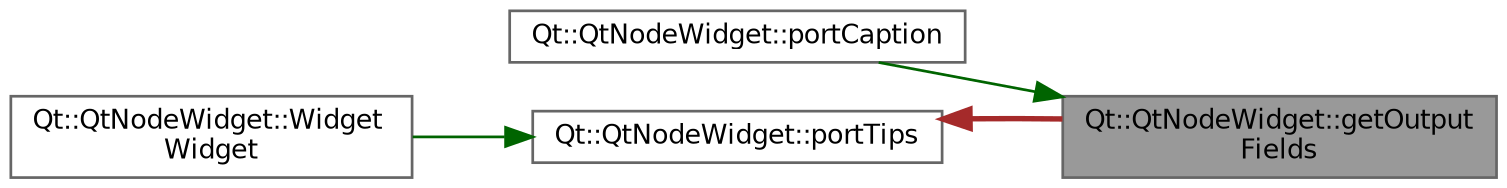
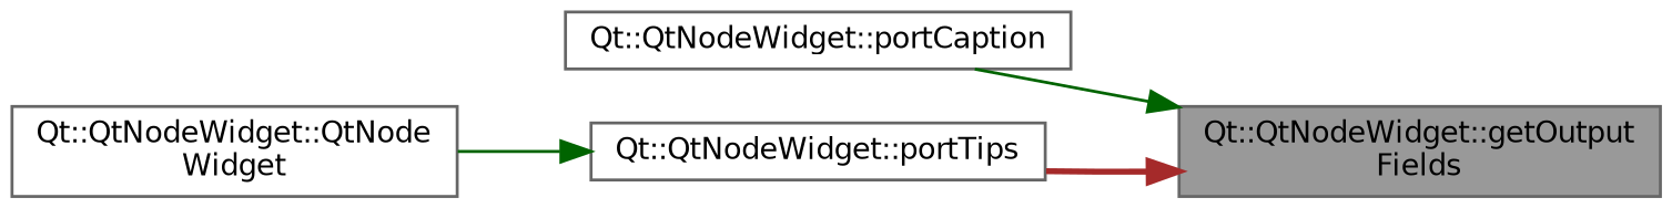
  digraph {
    rankdir=RL
    node [color=grey40 fillcolor=white fontname=Helvetica fontsize=10 shape=box style=filled]
    edge [color=darkgreen dir=back fontname=Helvetica fontsize=10 labelfontname=Helvetica labelfontsize=10 style=solid]
    n1 [color=gray40 fillcolor=grey60 fontcolor=black height=0.2 label="Qt::QtNodeWidget::getOutput\lFields" width=0.4]
    n2 [height=0.2 label="Qt::QtNodeWidget::portCaption" width=0.4]
    n3 [height=0.2 label="Qt::QtNodeWidget::portTips" width=0.4]
-   n4 [height=0.2 label="Qt::QtNodeWidget::Widget\lWidget" width=0.4]
+   n4 [height=0.2 label="Qt::QtNodeWidget::QtNode\lWidget" width=0.4]
    n1 -> n2
-   n3 -> n1 [color=brown style=bold]
+   n1 -> n3 [color=brown style=bold]
    n3 -> n4
  }
